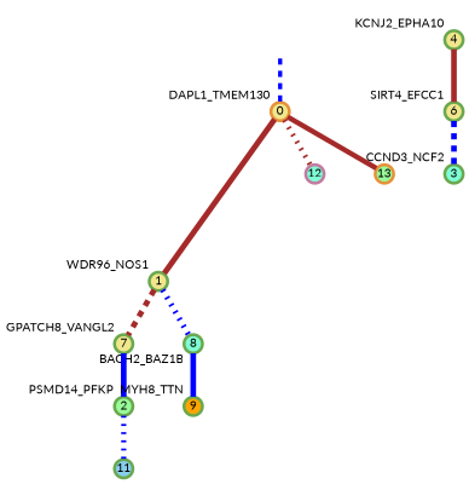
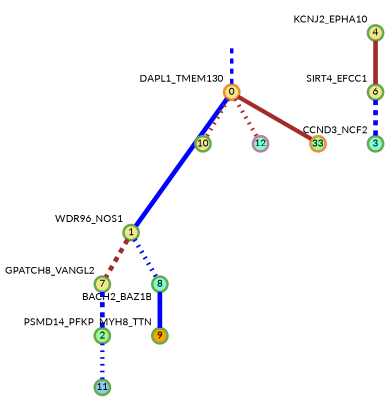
  strict digraph {
    forcelabels=true
    nodesep=0.7
    rankdir=TB
    ranksep=0.6
    splines=false
    node [color="#6aa84fff" fillcolor=khaki fixedsize=true fontname=Lato fontsize="12pt" penwidth=3 shape=circle style=filled]
    edge [arrowsize=0 color=blue minlen=1.0340136289596558 penwidth=5.5 style=solid]
    0 [color="#e69138ff" height=0.25 xlabel=DAPL1_TMEM130]
    1 [height=0.25 xlabel=WDR96_NOS1]
+   10 [height=0.25 style="solid,filled"]
    12 [color="#c27ba0ff" fillcolor=aquamarine height=0.25 style="solid,filled"]
-   13 [color="#e69138ff" fillcolor=palegreen height=0.25 style="solid,filled"]
+   13 [color="#e69138ff" fillcolor=palegreen height=0.25 style="solid,filled" label=33]
    7 [height=0.25 xlabel=GPATCH8_VANGL2]
    8 [fillcolor=aquamarine height=0.25 xlabel=BACH2_BAZ1B]
    2 [fillcolor=palegreen height=0.25 xlabel=PSMD14_PFKP]
    9 [fillcolor=orange height=0.25 xlabel=MYH8_TTN]
    11 [fillcolor=skyblue height=0.25 style="solid,filled"]
    4 [height=0.25 xlabel=KCNJ2_EPHA10]
    6 [height=0.25 xlabel=SIRT4_EFCC1]
    3 [fillcolor=aquamarine height=0.25 xlabel=CCND3_NCF2]
    normal [style=invis xlabel=DAPL1_TMEM130 color="" fillcolor="" fixedsize="" fontname="" fontsize="" shape=""]
-   0 -> 1 [color=brown minlen=3.0]
+   0 -> 1 [minlen=3.0]
+   0 -> 10 [color=brown penwidth=5 style=dotted]
    0 -> 12 [color=brown penwidth=5 style=dotted]
    0 -> 13 [color=brown penwidth=5]
    1 -> 7 [color=brown minlen=1.0816326141357422 style=dashed]
    1 -> 8 [minlen=1.0816326141357422 style=dotted]
-   7 -> 2 [minlen=1.163265347480774]
+   7 -> 2 [minlen=1.163265347480774 style=dashed]
    8 -> 9 [minlen=1.0680272579193115]
    2 -> 11 [penwidth=5 style=dotted]
    4 -> 6 [color=brown minlen=1.0816326141357422]
    6 -> 3 [minlen=1.1496598720550537 style=dashed]
    normal -> 0 [penwidth=4 style=dashed minlen=""]
  }
